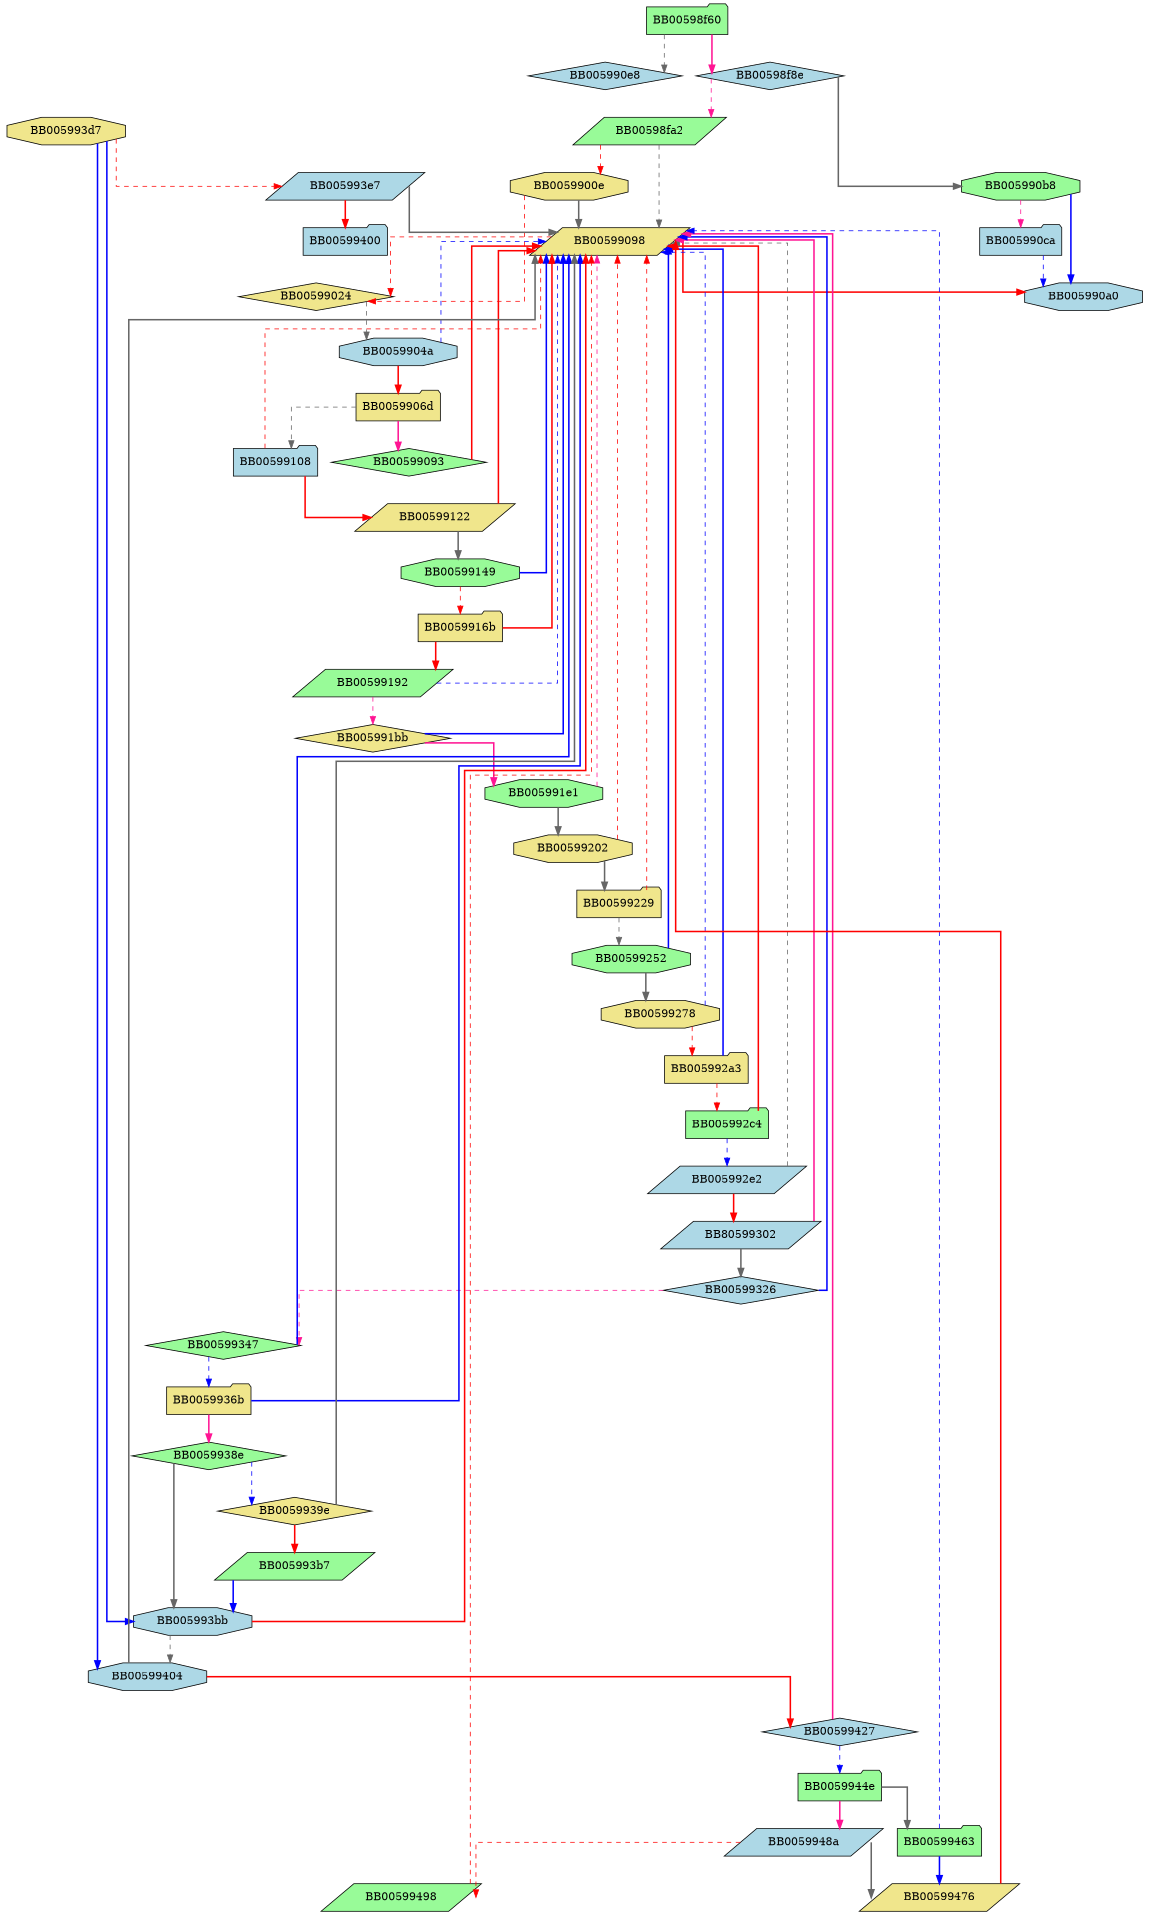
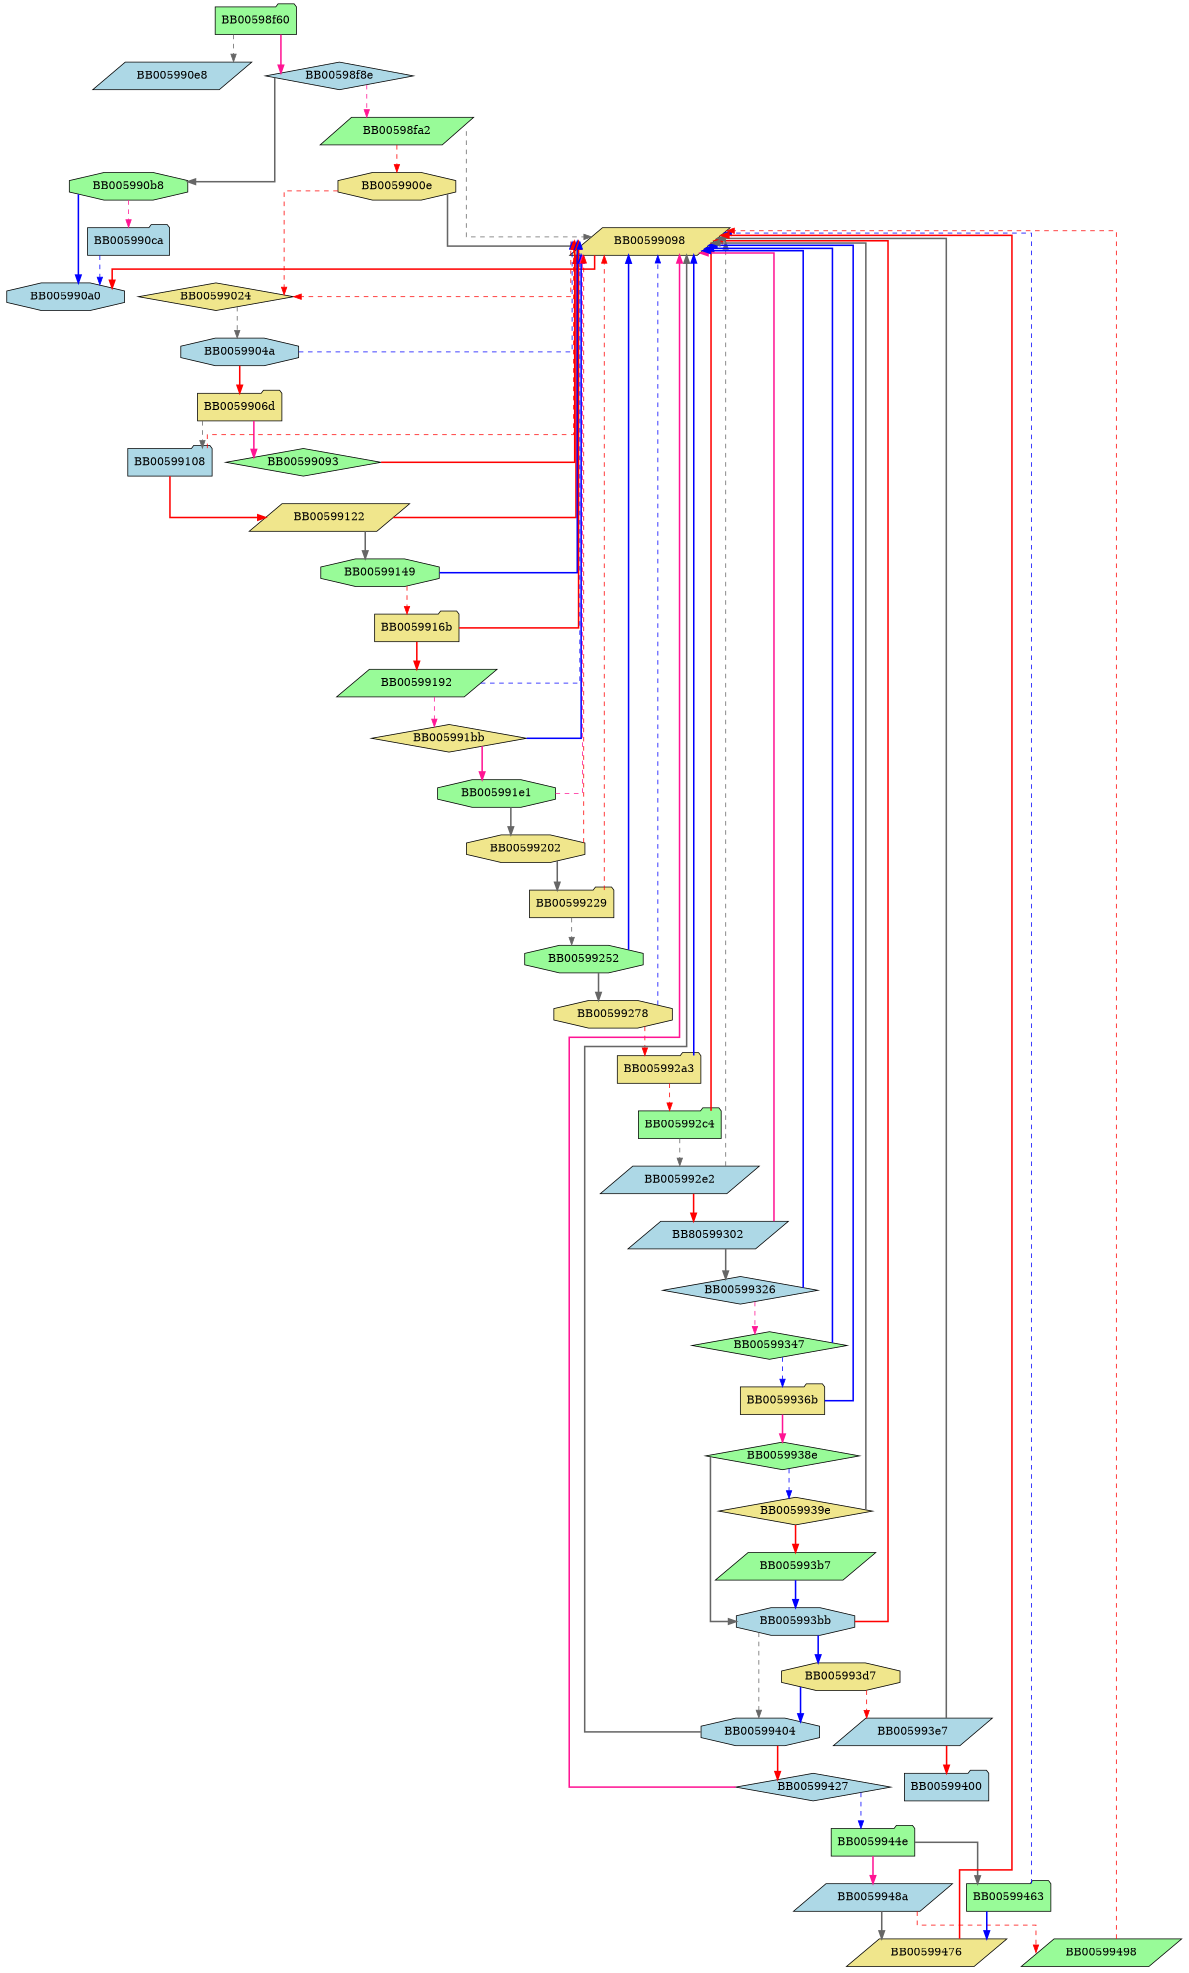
  digraph {
    splines=ortho
    node [fillcolor=lightblue shape=folder style=filled]
    edge [color=red style=bold]
-   BB005990e8 [shape=diamond]
+   BB005990e8 [shape=parallelogram]
    BB00598f60 [fillcolor=palegreen]
    BB00598f8e [shape=diamond]
    BB005990b8 [fillcolor=palegreen shape=octagon]
    BB00598fa2 [fillcolor=palegreen shape=parallelogram]
    BB005990a0 [shape=octagon]
    BB005990ca
    BB00599098 [fillcolor=khaki shape=parallelogram]
    BB0059900e [fillcolor=khaki shape=octagon]
    BB00599024 [fillcolor=khaki shape=diamond]
    BB0059904a [shape=octagon]
    BB0059906d [fillcolor=khaki]
    BB00599108
    BB00599093 [fillcolor=palegreen shape=diamond]
    BB00599122 [fillcolor=khaki shape=parallelogram]
    BB00599149 [fillcolor=palegreen shape=octagon]
    BB0059916b [fillcolor=khaki]
    BB00599192 [fillcolor=palegreen shape=parallelogram]
    BB005991bb [fillcolor=khaki shape=diamond]
    BB005991e1 [fillcolor=palegreen shape=octagon]
    BB00599202 [fillcolor=khaki shape=octagon]
    BB00599229 [fillcolor=khaki]
    BB00599252 [fillcolor=palegreen shape=octagon]
    BB00599278 [fillcolor=khaki shape=octagon]
    BB005992a3 [fillcolor=khaki]
    BB005992c4 [fillcolor=palegreen]
    BB005992e2 [shape=parallelogram]
    n28 [label=BB80599302 shape=parallelogram]
    BB00599326 [shape=diamond]
    BB00599347 [fillcolor=palegreen shape=diamond]
    BB0059936b [fillcolor=khaki]
    BB0059938e [fillcolor=palegreen shape=diamond]
    BB005993bb [shape=octagon]
    BB0059939e [fillcolor=khaki shape=diamond]
    BB005993d7 [fillcolor=khaki shape=octagon]
    BB00599404 [shape=octagon]
    BB005993b7 [fillcolor=palegreen shape=parallelogram]
    BB005993e7 [shape=parallelogram]
    BB00599427 [shape=diamond]
    BB00599400
    BB0059944e [fillcolor=palegreen]
    BB0059948a [shape=parallelogram]
    BB00599463 [fillcolor=palegreen]
    BB00599476 [fillcolor=khaki shape=parallelogram]
    BB00599498 [fillcolor=palegreen shape=parallelogram]
    BB00598f60 -> BB005990e8 [color=gray40 style=dashed]
    BB00598f60 -> BB00598f8e [color=deeppink]
    BB00598f8e -> BB005990b8 [color=gray40]
    BB00598f8e -> BB00598fa2 [color=deeppink style=dashed]
    BB005990b8 -> BB005990a0 [color=blue]
    BB005990b8 -> BB005990ca [color=deeppink style=dashed]
    BB00598fa2 -> BB00599098 [color=gray40 style=dashed]
    BB00598fa2 -> BB0059900e [style=dashed]
    BB005990ca -> BB005990a0 [color=blue style=dashed]
    BB00599098 -> BB005990a0
    BB00599098 -> BB00599024 [style=dashed]
    BB0059900e -> BB00599098 [color=gray40]
    BB0059900e -> BB00599024 [style=dashed]
    BB00599024 -> BB0059904a [color=gray40 style=dashed]
    BB0059904a -> BB00599098 [color=blue style=dashed]
    BB0059904a -> BB0059906d
    BB0059906d -> BB00599108 [color=gray40 style=dashed]
    BB0059906d -> BB00599093 [color=deeppink]
    BB00599108 -> BB00599098 [style=dashed]
    BB00599108 -> BB00599122
    BB00599093 -> BB00599098
    BB00599122 -> BB00599098
    BB00599122 -> BB00599149 [color=gray40]
    BB00599149 -> BB00599098 [color=blue]
    BB00599149 -> BB0059916b [style=dashed]
    BB0059916b -> BB00599098
    BB0059916b -> BB00599192
    BB00599192 -> BB00599098 [color=blue style=dashed]
    BB00599192 -> BB005991bb [color=deeppink style=dashed]
    BB005991bb -> BB00599098 [color=blue]
    BB005991bb -> BB005991e1 [color=deeppink]
    BB005991e1 -> BB00599098 [color=deeppink style=dashed]
    BB005991e1 -> BB00599202 [color=gray40]
    BB00599202 -> BB00599098 [style=dashed]
    BB00599202 -> BB00599229 [color=gray40]
    BB00599229 -> BB00599098 [style=dashed]
    BB00599229 -> BB00599252 [color=gray40 style=dashed]
    BB00599252 -> BB00599098 [color=blue]
    BB00599252 -> BB00599278 [color=gray40]
    BB00599278 -> BB00599098 [color=blue style=dashed]
    BB00599278 -> BB005992a3 [style=dashed]
    BB005992a3 -> BB00599098 [color=blue]
    BB005992a3 -> BB005992c4 [style=dashed]
    BB005992c4 -> BB00599098
-   BB005992c4 -> BB005992e2 [color=blue style=dashed]
+   BB005992c4 -> BB005992e2 [color=gray40 style=dashed]
    BB005992e2 -> BB00599098 [color=gray40 style=dashed]
    BB005992e2 -> n28
    n28 -> BB00599098 [color=deeppink]
    n28 -> BB00599326 [color=gray40]
    BB00599326 -> BB00599098 [color=blue]
    BB00599326 -> BB00599347 [color=deeppink style=dashed]
    BB00599347 -> BB00599098 [color=blue]
    BB00599347 -> BB0059936b [color=blue style=dashed]
    BB0059936b -> BB00599098 [color=blue]
    BB0059936b -> BB0059938e [color=deeppink]
    BB0059938e -> BB005993bb [color=gray40]
    BB0059938e -> BB0059939e [color=blue style=dashed]
    BB005993bb -> BB00599098
-   BB005993d7 -> BB005993bb [color=blue]
+   BB005993bb -> BB005993d7 [color=blue]
    BB005993bb -> BB00599404 [color=gray40 style=dashed]
    BB0059939e -> BB00599098 [color=gray40]
    BB0059939e -> BB005993b7
    BB005993d7 -> BB00599404 [color=blue]
    BB005993d7 -> BB005993e7 [style=dashed]
    BB00599404 -> BB00599098 [color=gray40]
    BB00599404 -> BB00599427
    BB005993b7 -> BB005993bb [color=blue]
    BB005993e7 -> BB00599098 [color=gray40]
    BB005993e7 -> BB00599400
    BB00599427 -> BB00599098 [color=deeppink]
    BB00599427 -> BB0059944e [color=blue style=dashed]
    BB0059944e -> BB0059948a [color=deeppink]
    BB0059944e -> BB00599463 [color=gray40]
    BB0059948a -> BB00599476 [color=gray40]
    BB0059948a -> BB00599498 [style=dashed]
    BB00599463 -> BB00599098 [color=blue style=dashed]
    BB00599463 -> BB00599476 [color=blue]
    BB00599476 -> BB00599098
    BB00599498 -> BB00599098 [style=dashed]
  }
